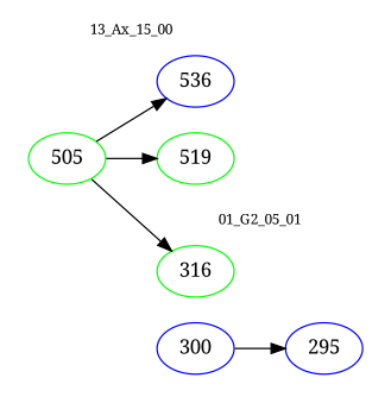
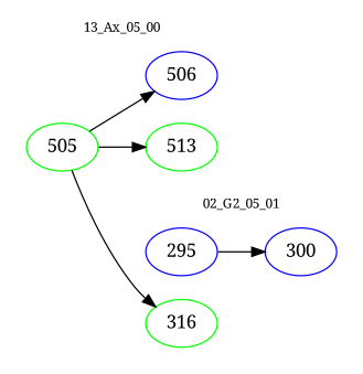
  digraph {
    fontname="Noto Serif"
    rankdir=LR
    node [color=green fontname="Noto Serif"]
    edge [color=black fontname="Noto Serif"]
    n1 [label=505]
-   n2 [label=519]
-   n3 [color=blue label=536]
+   n2 [label=513]
+   n3 [color=blue label=506]
    n4 [color=blue label=295]
    n5 [label=316]
    n6 [color=blue label=300]
    subgraph cluster_1 {
      color=white
      fontsize=10
-     label="13_Ax_15_00"
+     label="13_Ax_05_00"
      n1
      n2
      n3
    }
    subgraph cluster_2 {
      color=white
      fontsize=10
-     label="01_G2_05_01"
+     label="02_G2_05_01"
      n4
      n5
      n6
    }
    n1 -> n2
    n1 -> n3
    n1 -> n5
-   n6 -> n4
+   n4 -> n6
  }
